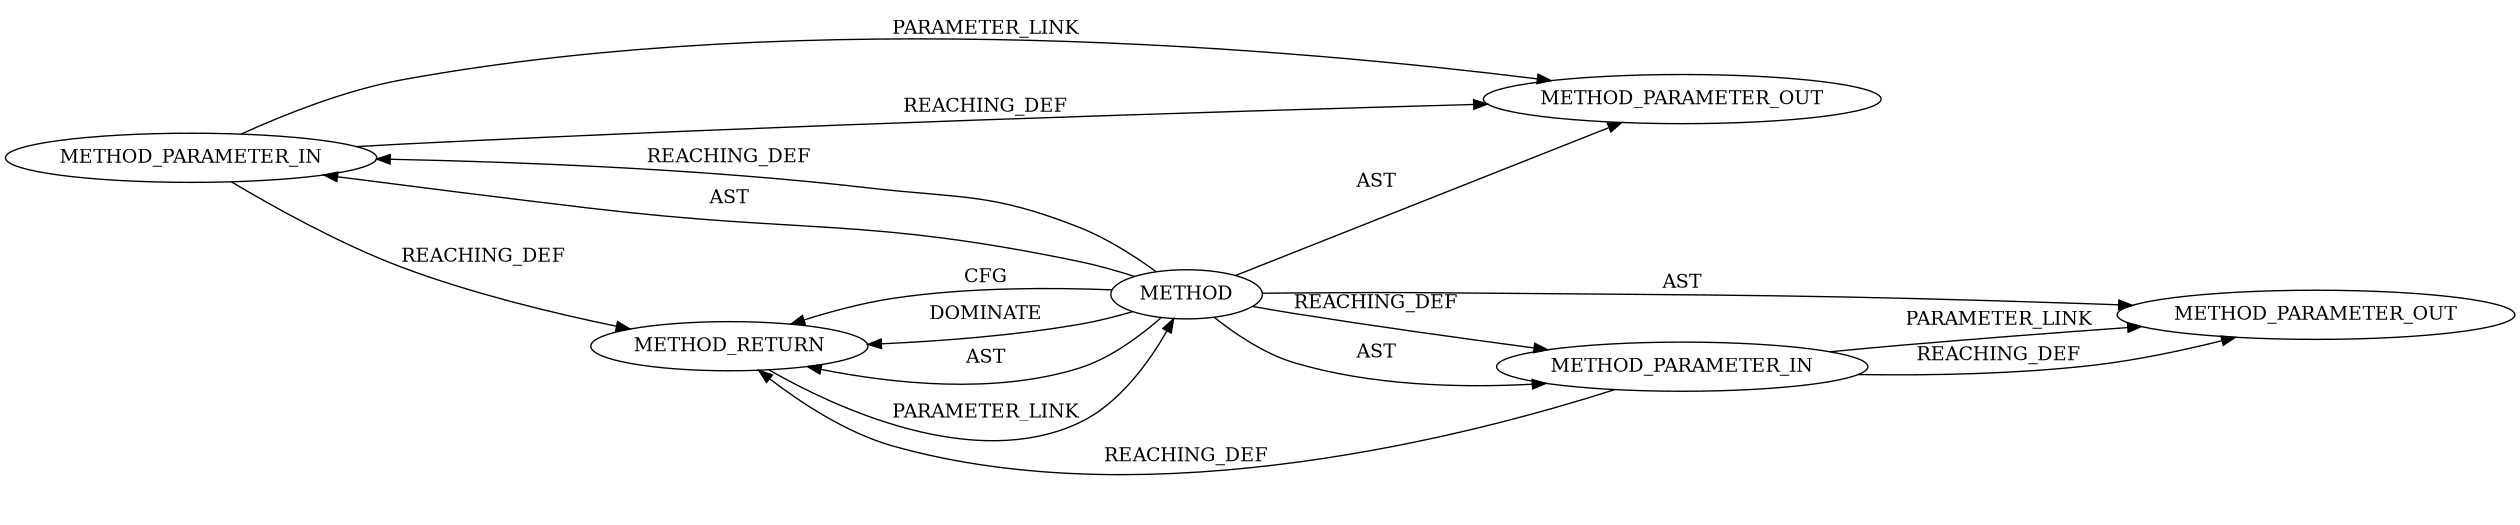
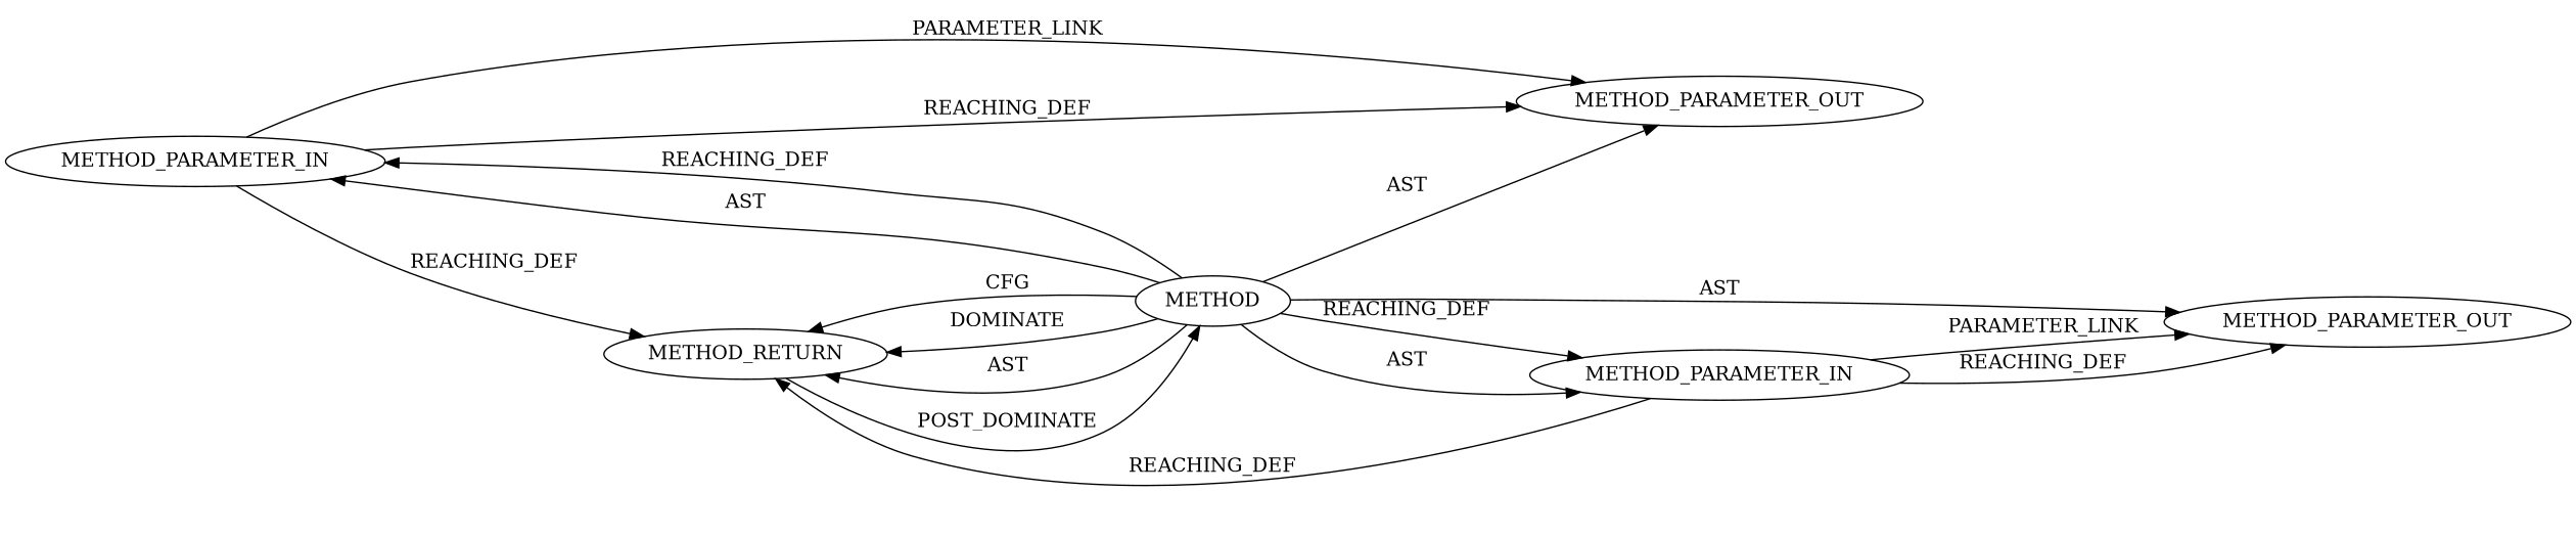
  digraph {
    rankdir=LR
    node [CODE=p1 EVALUATION_STRATEGY=BY_VALUE IS_VARIADIC=false NAME=p1 ORDER=2 TYPE_FULL_NAME=ANY]
    n1 [INDEX=1 ORDER=1 label=METHOD_PARAMETER_IN]
    n2 [INDEX=1 ORDER=1 label=METHOD_PARAMETER_OUT]
    n3 [CODE=RET label=METHOD_RETURN IS_VARIADIC="" NAME=""]
    n4 [AST_PARENT_FULL_NAME="<global>" AST_PARENT_TYPE=NAMESPACE_BLOCK CODE="<empty>" FILENAME="<empty>" FULL_NAME=bn_wexpand IS_EXTERNAL=true NAME=bn_wexpand ORDER=0 label=METHOD EVALUATION_STRATEGY="" IS_VARIADIC="" TYPE_FULL_NAME=""]
    n5 [CODE=p2 INDEX=2 NAME=p2 label=METHOD_PARAMETER_OUT]
    n6 [CODE=p2 INDEX=2 NAME=p2 label=METHOD_PARAMETER_IN]
    n1 -> n2 [label=PARAMETER_LINK]
    n1 -> n2 [VARIABLE=p1 label=REACHING_DEF]
    n1 -> n3 [VARIABLE=p1 label=REACHING_DEF]
-   n3 -> n4 [label=PARAMETER_LINK]
+   n3 -> n4 [label=POST_DOMINATE]
    n4 -> n1 [label=AST]
    n4 -> n1 [label=REACHING_DEF]
    n4 -> n2 [label=AST]
    n4 -> n3 [label=CFG]
    n4 -> n3 [label=DOMINATE]
    n4 -> n3 [label=AST]
    n4 -> n5 [label=AST]
    n4 -> n6 [label=REACHING_DEF]
    n4 -> n6 [label=AST]
    n6 -> n3 [VARIABLE=p2 label=REACHING_DEF]
    n6 -> n5 [VARIABLE=p2 label=REACHING_DEF]
    n6 -> n5 [label=PARAMETER_LINK]
  }
